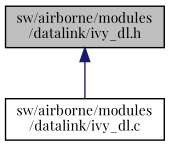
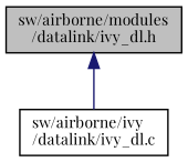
  digraph {
    fontname="Playfair Display"
    node [color=black fontname="Playfair Display" fontsize=10 shape=record style=filled]
    n1 [fillcolor=grey75 fontcolor=black height=0.2 label="sw/airborne/modules\l/datalink/ivy_dl.h" width=0.4]
-   n2 [fillcolor=white height=0.2 label="sw/airborne/modules\l/datalink/ivy_dl.c" width=0.4]
+   n2 [fillcolor=white height=0.2 label="sw/airborne/ivy\l/datalink/ivy_dl.c" width=0.4]
    n1 -> n2 [color=midnightblue dir=back fontname="Playfair Display" fontsize=10 labelfontname=FreeSans labelfontsize=10 style=solid]
  }
